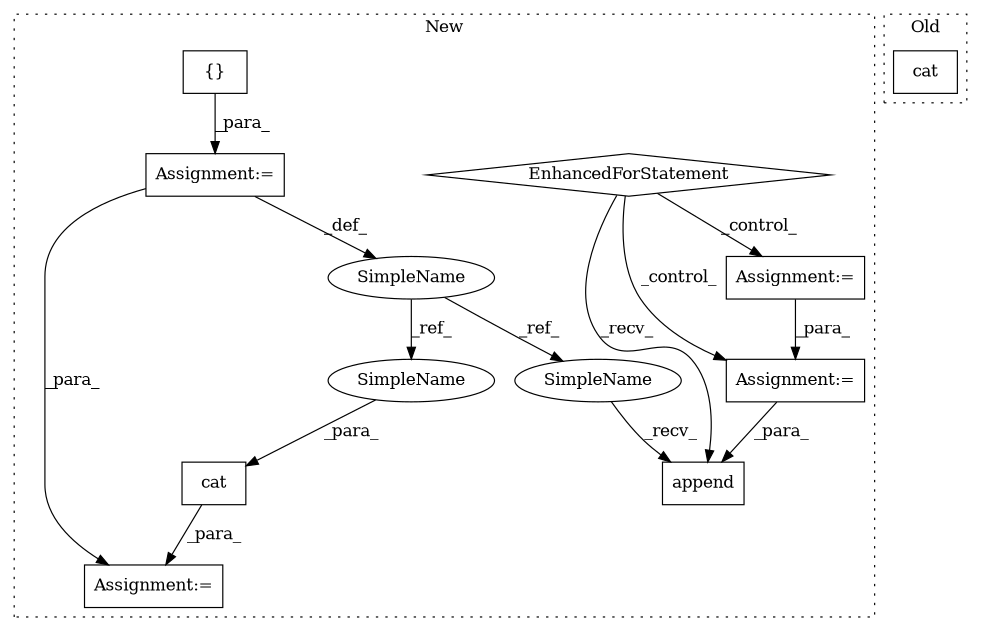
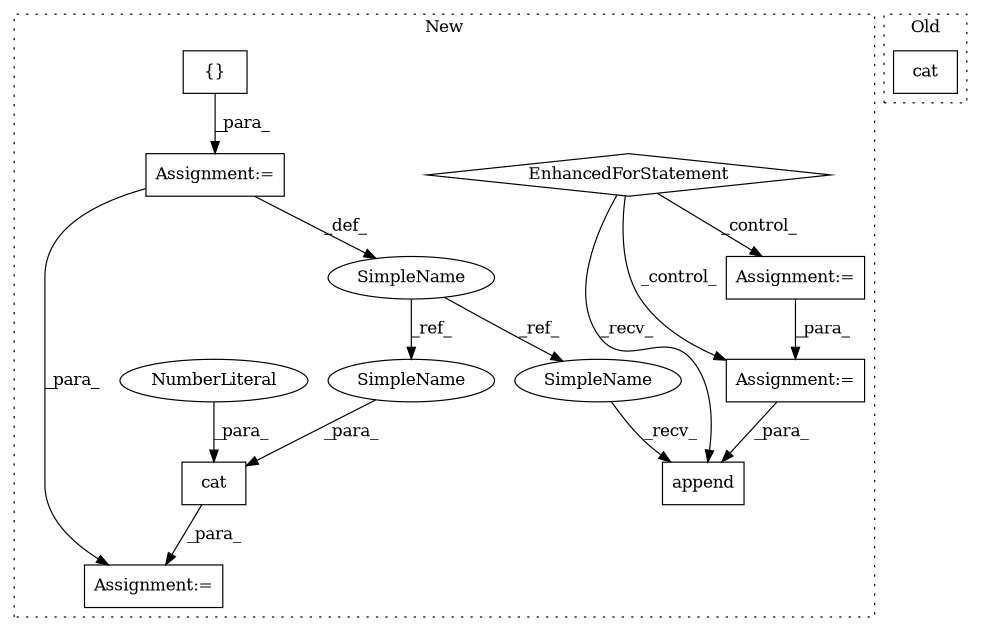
  digraph {
    node [a=7 l=1 shape=box]
    n1 [a=32 l="7,1" label=append s="7907,7927"]
    n2 [label="Assignment:=" s=7716]
    n3 [l=26 label="Assignment:=" s=7839]
    n4 [a=42 l=9 label=SimpleName s=7558 shape=ellipse]
    n5 [a=32 l="4,1" label=cat s="7956,7971"]
+   n6 [a=34 label=NumberLiteral s=7970 shape=ellipse]
    n7 [label="Assignment:=" s=7567]
    n8 [label="Assignment:=" s=7949]
    n9 [a=70 l="66,2" label=EnhancedForStatement s="7585,7700" shape=diamond]
    n10 [a=4 l=2 label="{}" s=7577]
    n11 [a=42 l=9 label=SimpleName s=7897 shape=ellipse]
    n12 [a=42 l=9 label=SimpleName s=7960 shape=ellipse]
    n13 [a=32 l="15,-5" label=cat s="7668,7856"]
    subgraph cluster_1 {
      label=New
      style=dotted
      n1
      n2
      n3
      n4
      n5
+     n6
      n7
      n8
      n9
      n10
      n11
      n12
    }
    subgraph cluster_2 {
      label=Old
      style=dotted
      n13
    }
    n2 -> n1 [label=_para_]
    n3 -> n2 [label=_para_]
    n4 -> n11 [label=_ref_]
    n4 -> n12 [label=_ref_]
    n5 -> n8 [label=_para_]
+   n6 -> n5 [label=_para_]
    n7 -> n4 [label=_def_]
    n7 -> n8 [label=_para_]
    n9 -> n1 [label=_recv_]
    n9 -> n2 [label=_control_]
    n9 -> n3 [label=_control_]
    n10 -> n7 [label=_para_]
    n11 -> n1 [label=_recv_]
    n12 -> n5 [label=_para_]
  }
